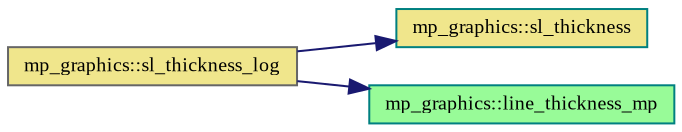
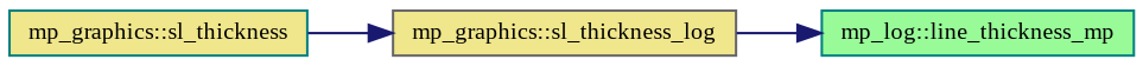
  digraph {
    fontname="Liberation Serif"
    rankdir=LR
    node [color=teal fillcolor=khaki fontname="Liberation Serif" fontsize=10 shape=record style=filled]
    edge [color=midnightblue fontname="Liberation Serif" fontsize=10 labelfontname=Helvetica labelfontsize=10 style=solid]
    n1 [fontcolor=black height=0.2 label="mp_graphics::sl_thickness" width=0.4]
    n2 [color=gray40 height=0.2 label="mp_graphics::sl_thickness_log" width=0.4]
-   n3 [fillcolor=palegreen height=0.2 label="mp_graphics::line_thickness_mp" width=0.4]
-   n2 -> n1
+   n3 [fillcolor=palegreen height=0.2 label="mp_log::line_thickness_mp" width=0.4]
+   n1 -> n2
    n2 -> n3
  }
